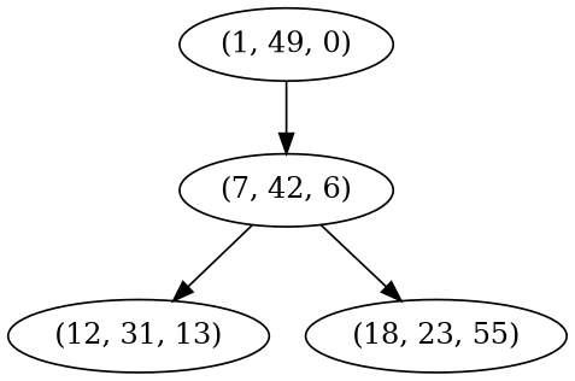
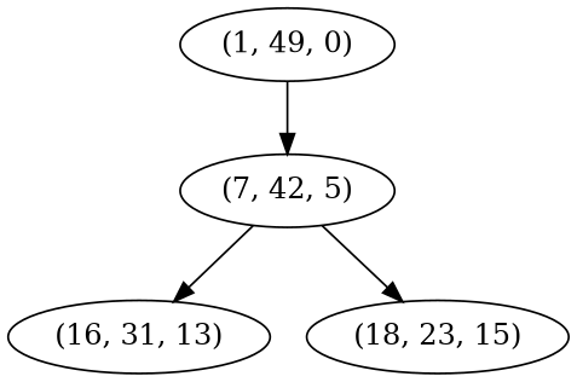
  digraph {
    "(1, 49, 0)"
-   "(7, 42, 6)"
-   "(16, 31, 13)" [label="(12, 31, 13)"]
-   "(18, 23, 15)" [label="(18, 23, 55)"]
+   "(7, 42, 6)" [label="(7, 42, 5)"]
+   "(16, 31, 13)"
+   "(18, 23, 15)"
    "(1, 49, 0)" -> "(7, 42, 6)"
    "(7, 42, 6)" -> "(16, 31, 13)"
    "(7, 42, 6)" -> "(18, 23, 15)"
  }
